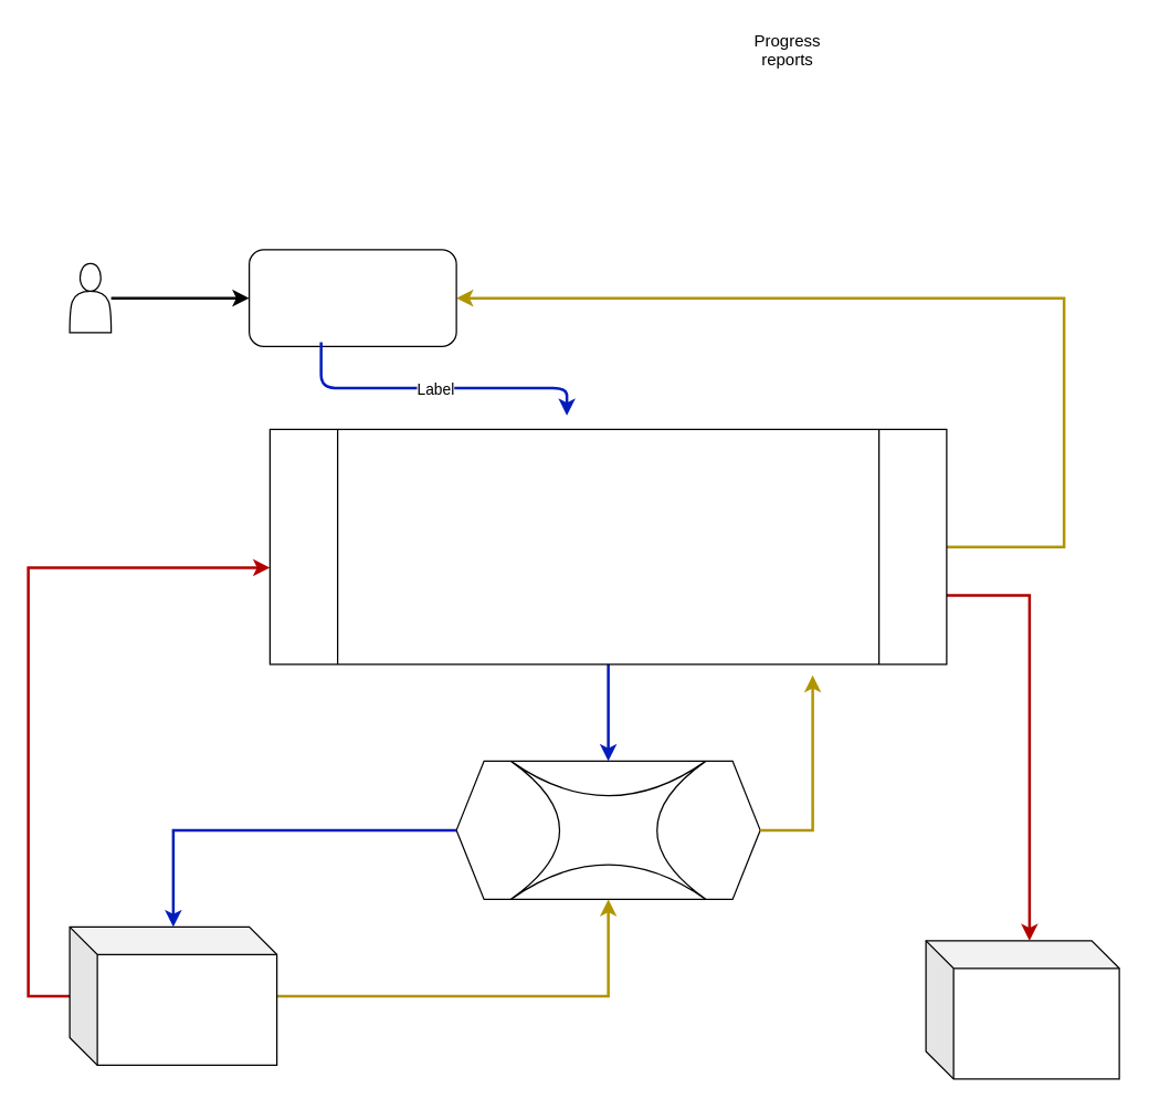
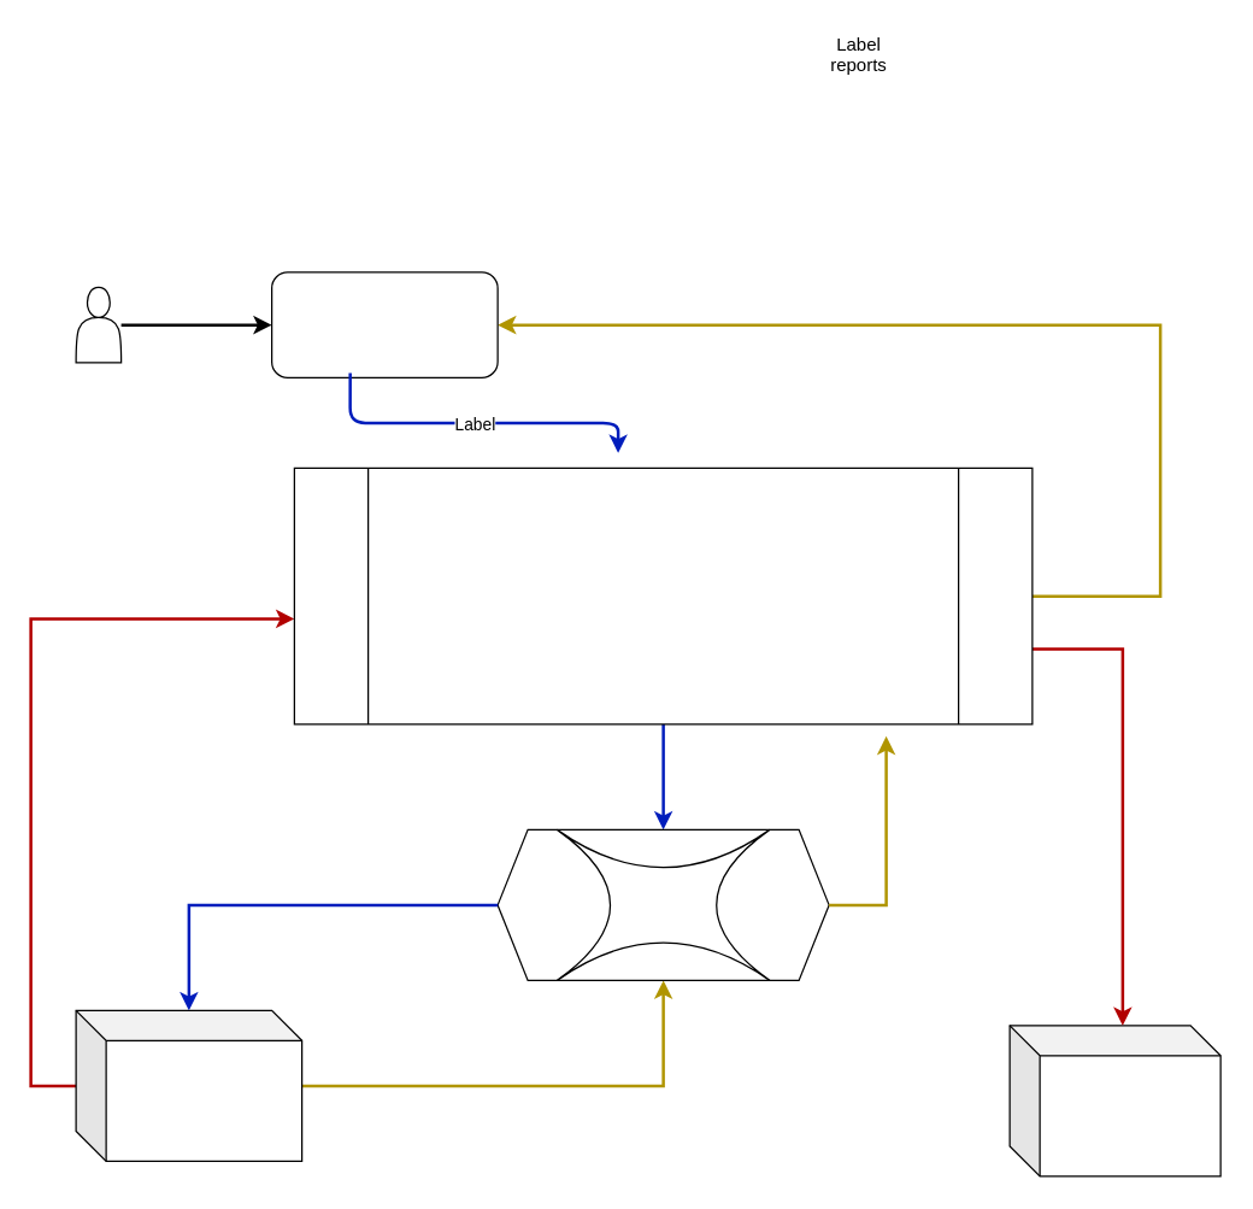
  <mxCell id="0" />
  <mxCell id="1" parent="0" />
- <mxCell id="2" value="Progress&#10;reports" style="text;spacingTop=-5;align=center" parent="1" vertex="1"><mxGeometry x="555" y="20" width="30" height="20" as="geometry" /></mxCell>
+ <mxCell id="2" value="Label&#10;reports" style="text;spacingTop=-5;align=center" parent="1" vertex="1"><mxGeometry x="555" y="20" width="30" height="20" as="geometry" /></mxCell>
  <mxCell id="3" style="edgeStyle=orthogonalEdgeStyle;rounded=0;orthogonalLoop=1;jettySize=auto;html=1;strokeWidth=2;" edge="1" parent="1" source="4" target="13"><mxGeometry relative="1" as="geometry" /></mxCell>
  <mxCell id="4" value="" style="shape=actor;whiteSpace=wrap;html=1;" vertex="1" parent="1"><mxGeometry x="50" y="190" width="30" height="50" as="geometry" /></mxCell>
  <mxCell id="5" style="edgeStyle=orthogonalEdgeStyle;rounded=0;orthogonalLoop=1;jettySize=auto;html=1;fillColor=#e3c800;strokeColor=#B09500;strokeWidth=2;" edge="1" parent="1" source="7" target="15"><mxGeometry relative="1" as="geometry" /></mxCell>
  <mxCell id="6" style="edgeStyle=orthogonalEdgeStyle;rounded=0;orthogonalLoop=1;jettySize=auto;html=1;fillColor=#e51400;strokeColor=#B20000;strokeWidth=2;" edge="1" parent="1" source="7" target="12"><mxGeometry relative="1" as="geometry"><Array as="points"><mxPoint x="20" y="720" /><mxPoint x="20" y="410" /></Array></mxGeometry></mxCell>
  <mxCell id="7" value="" style="shape=cube;whiteSpace=wrap;html=1;boundedLbl=1;backgroundOutline=1;darkOpacity=0.05;darkOpacity2=0.1;" vertex="1" parent="1"><mxGeometry x="50" y="670" width="150" height="100" as="geometry" /></mxCell>
  <mxCell id="8" value="" style="shape=cube;whiteSpace=wrap;html=1;boundedLbl=1;backgroundOutline=1;darkOpacity=0.05;darkOpacity2=0.1;" vertex="1" parent="1"><mxGeometry x="670" y="680" width="140" height="100" as="geometry" /></mxCell>
  <mxCell id="9" style="edgeStyle=orthogonalEdgeStyle;rounded=0;orthogonalLoop=1;jettySize=auto;html=1;entryX=0.5;entryY=0;entryDx=0;entryDy=0;fillColor=#0050ef;strokeColor=#001DBC;strokeWidth=2;" edge="1" parent="1" source="12" target="15"><mxGeometry relative="1" as="geometry" /></mxCell>
  <mxCell id="10" style="edgeStyle=orthogonalEdgeStyle;rounded=0;orthogonalLoop=1;jettySize=auto;html=1;entryX=1;entryY=0.5;entryDx=0;entryDy=0;fillColor=#e3c800;strokeColor=#B09500;strokeWidth=2;" edge="1" parent="1" source="12" target="13"><mxGeometry relative="1" as="geometry"><Array as="points"><mxPoint x="770" y="395" /><mxPoint x="770" y="215" /></Array></mxGeometry></mxCell>
  <mxCell id="11" style="edgeStyle=orthogonalEdgeStyle;rounded=0;orthogonalLoop=1;jettySize=auto;html=1;fillColor=#e51400;strokeColor=#B20000;strokeWidth=2;" edge="1" parent="1" source="12" target="8"><mxGeometry relative="1" as="geometry"><Array as="points"><mxPoint x="745" y="430" /></Array></mxGeometry></mxCell>
  <mxCell id="12" value="" style="shape=process;whiteSpace=wrap;html=1;backgroundOutline=1;" vertex="1" parent="1"><mxGeometry x="195" y="310" width="490" height="170" as="geometry" /></mxCell>
  <mxCell id="13" value="" style="rounded=1;whiteSpace=wrap;html=1;" vertex="1" parent="1"><mxGeometry x="180" y="180" width="150" height="70" as="geometry" /></mxCell>
  <mxCell id="14" value="" style="group" vertex="1" connectable="0" parent="1"><mxGeometry x="330" y="550" width="220" height="100" as="geometry" /></mxCell>
  <mxCell id="15" value="" style="shape=hexagon;perimeter=hexagonPerimeter2;whiteSpace=wrap;html=1;fixedSize=1;" vertex="1" parent="14"><mxGeometry width="220" height="100" as="geometry" /></mxCell>
  <mxCell id="16" value="" style="shape=switch;whiteSpace=wrap;html=1;" vertex="1" parent="14"><mxGeometry x="39.417" width="141.167" height="100" as="geometry" /></mxCell>
  <mxCell id="17" style="edgeStyle=orthogonalEdgeStyle;rounded=0;orthogonalLoop=1;jettySize=auto;html=1;fillColor=#0050ef;strokeColor=#001DBC;strokeWidth=2;" edge="1" parent="1" source="15" target="7"><mxGeometry relative="1" as="geometry" /></mxCell>
  <mxCell id="18" style="edgeStyle=orthogonalEdgeStyle;rounded=0;orthogonalLoop=1;jettySize=auto;html=1;entryX=0.802;entryY=1.047;entryDx=0;entryDy=0;entryPerimeter=0;fillColor=#e3c800;strokeColor=#B09500;strokeWidth=2;" edge="1" parent="1" source="15" target="12"><mxGeometry relative="1" as="geometry"><Array as="points"><mxPoint x="588" y="600" /></Array></mxGeometry></mxCell>
  <mxCell id="19" value="" style="endArrow=classic;html=1;fillColor=#0050ef;exitX=0.347;exitY=0.957;exitDx=0;exitDy=0;exitPerimeter=0;strokeColor=#001DBC;strokeWidth=2;" edge="1" parent="1" source="13"><mxGeometry relative="1" as="geometry"><mxPoint x="270" y="280" as="sourcePoint" /><mxPoint x="410" y="300" as="targetPoint" /><Array as="points"><mxPoint x="232" y="280" /><mxPoint x="410" y="280" /></Array></mxGeometry></mxCell>
  <mxCell id="20" value="Label" style="edgeLabel;resizable=0;html=1;align=center;verticalAlign=middle;" connectable="0" vertex="1" parent="19"><mxGeometry relative="1" as="geometry" /></mxCell>
